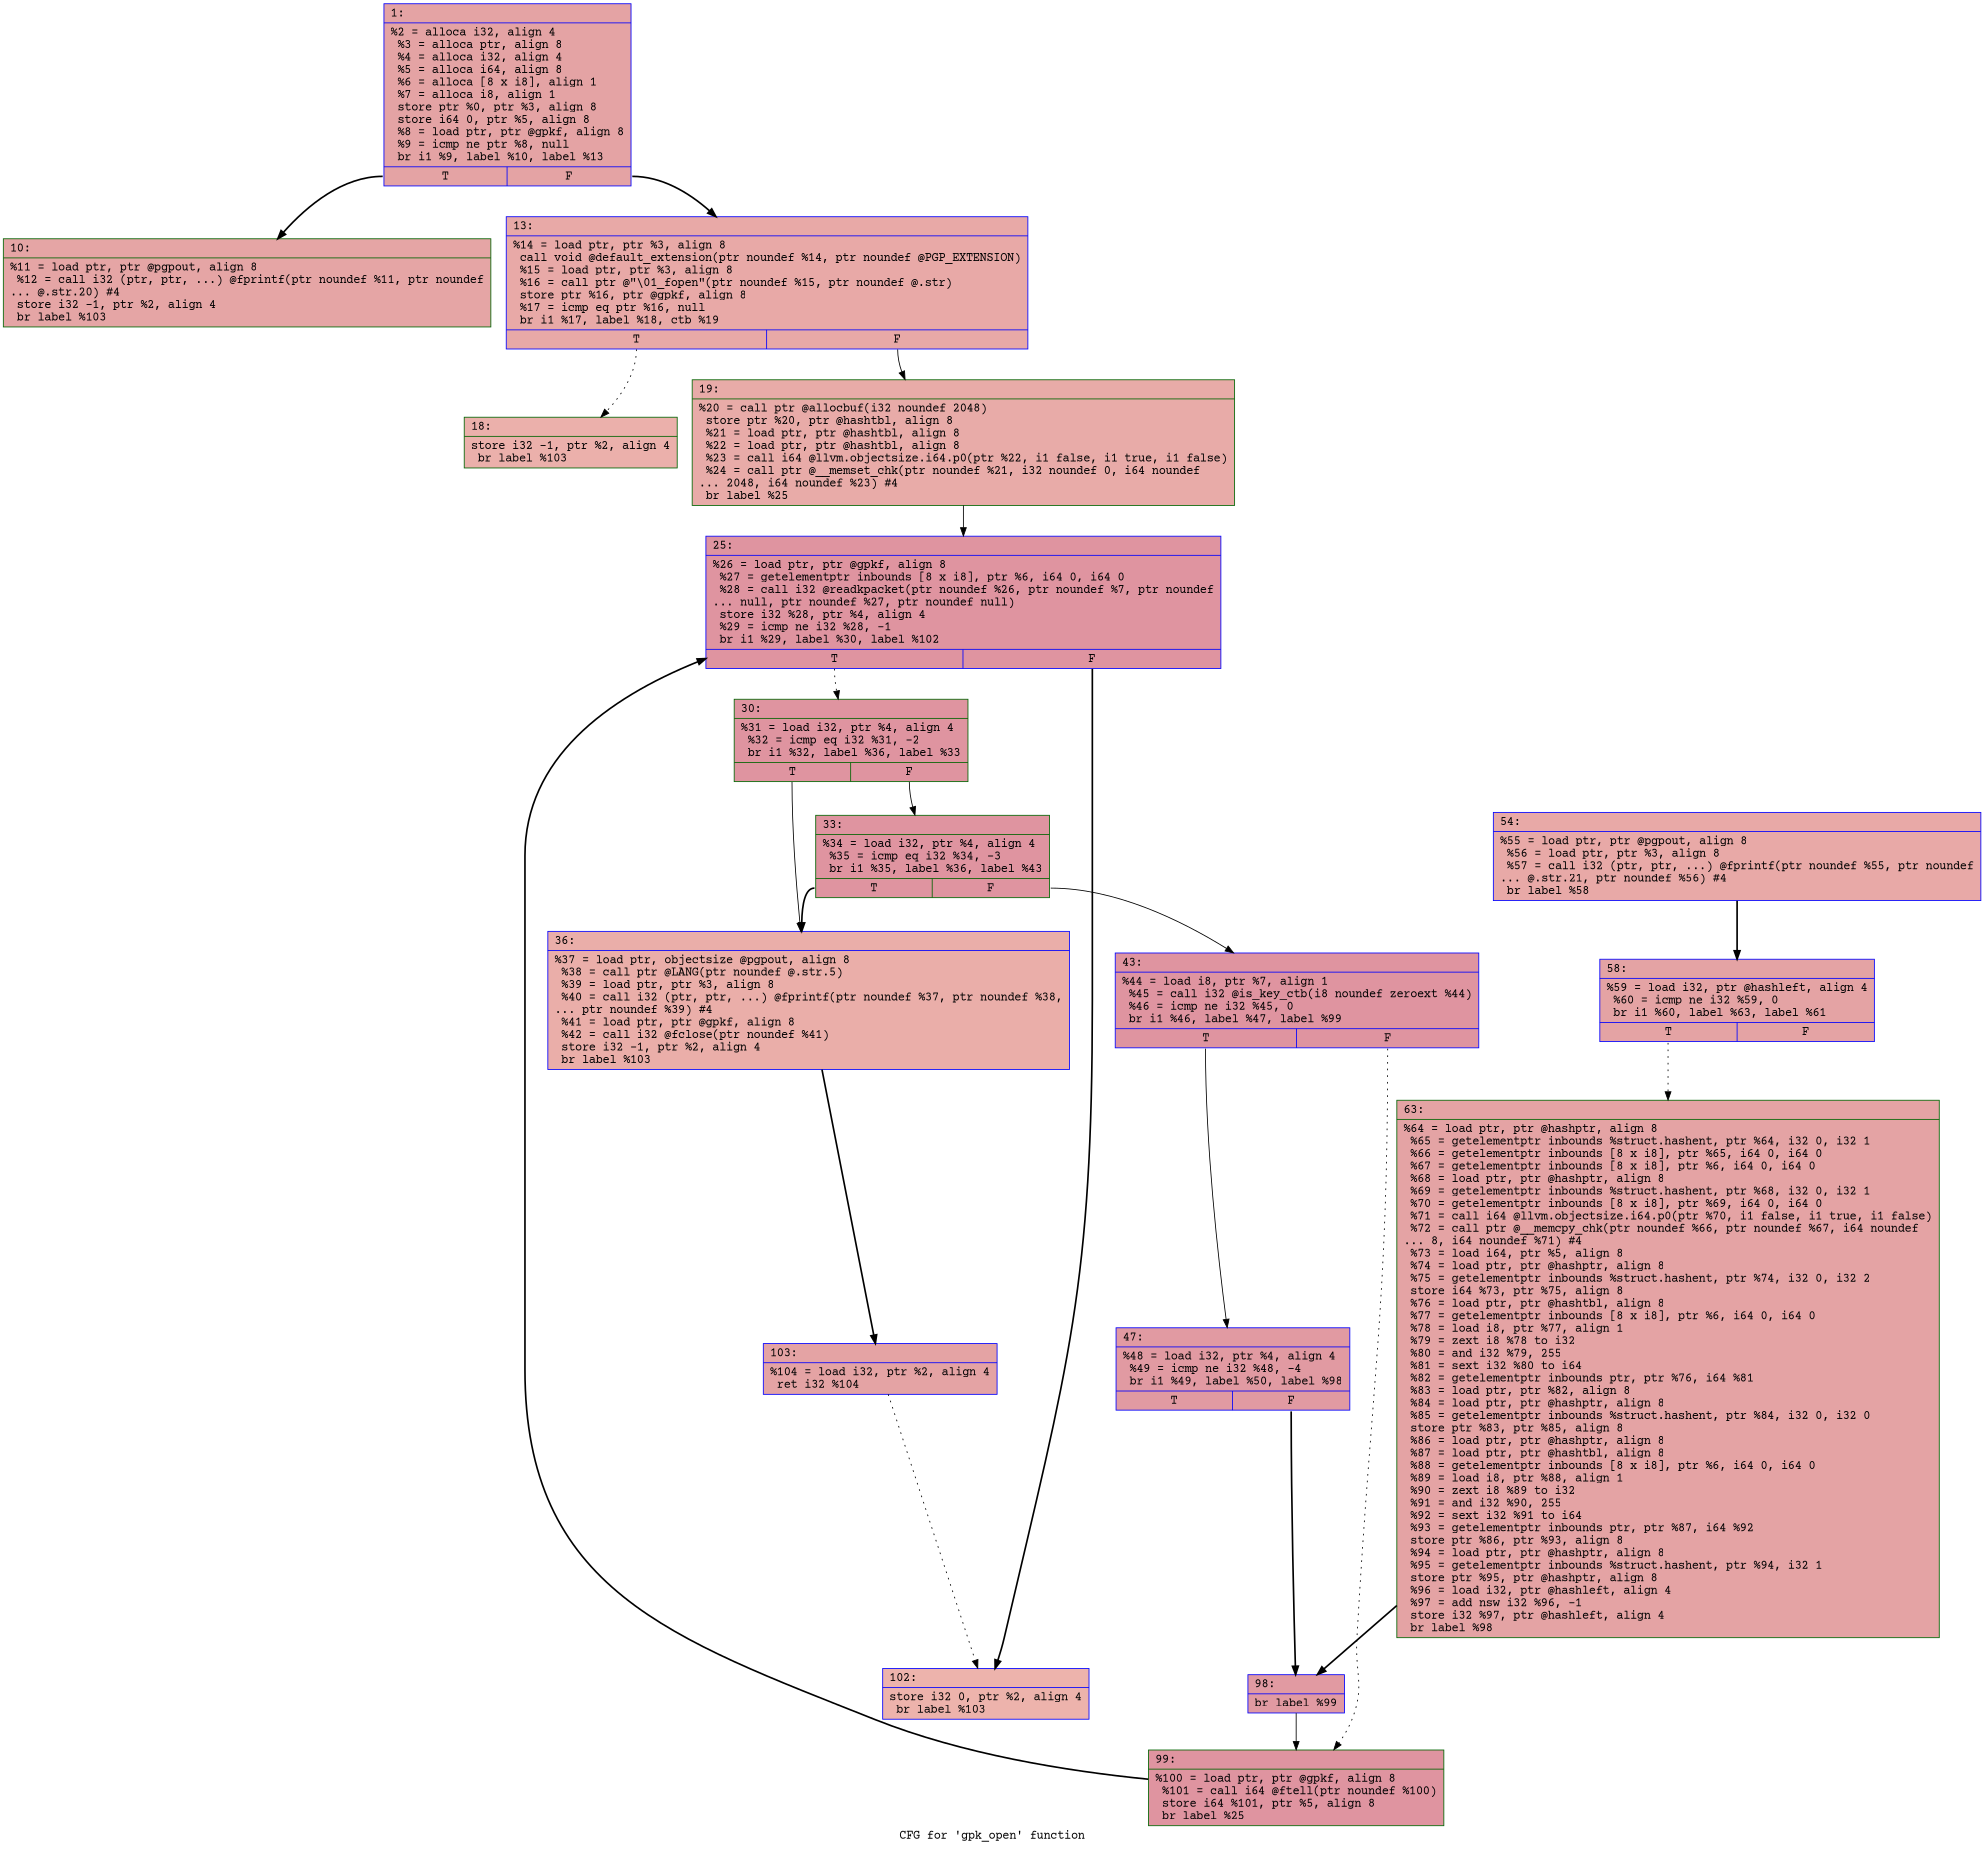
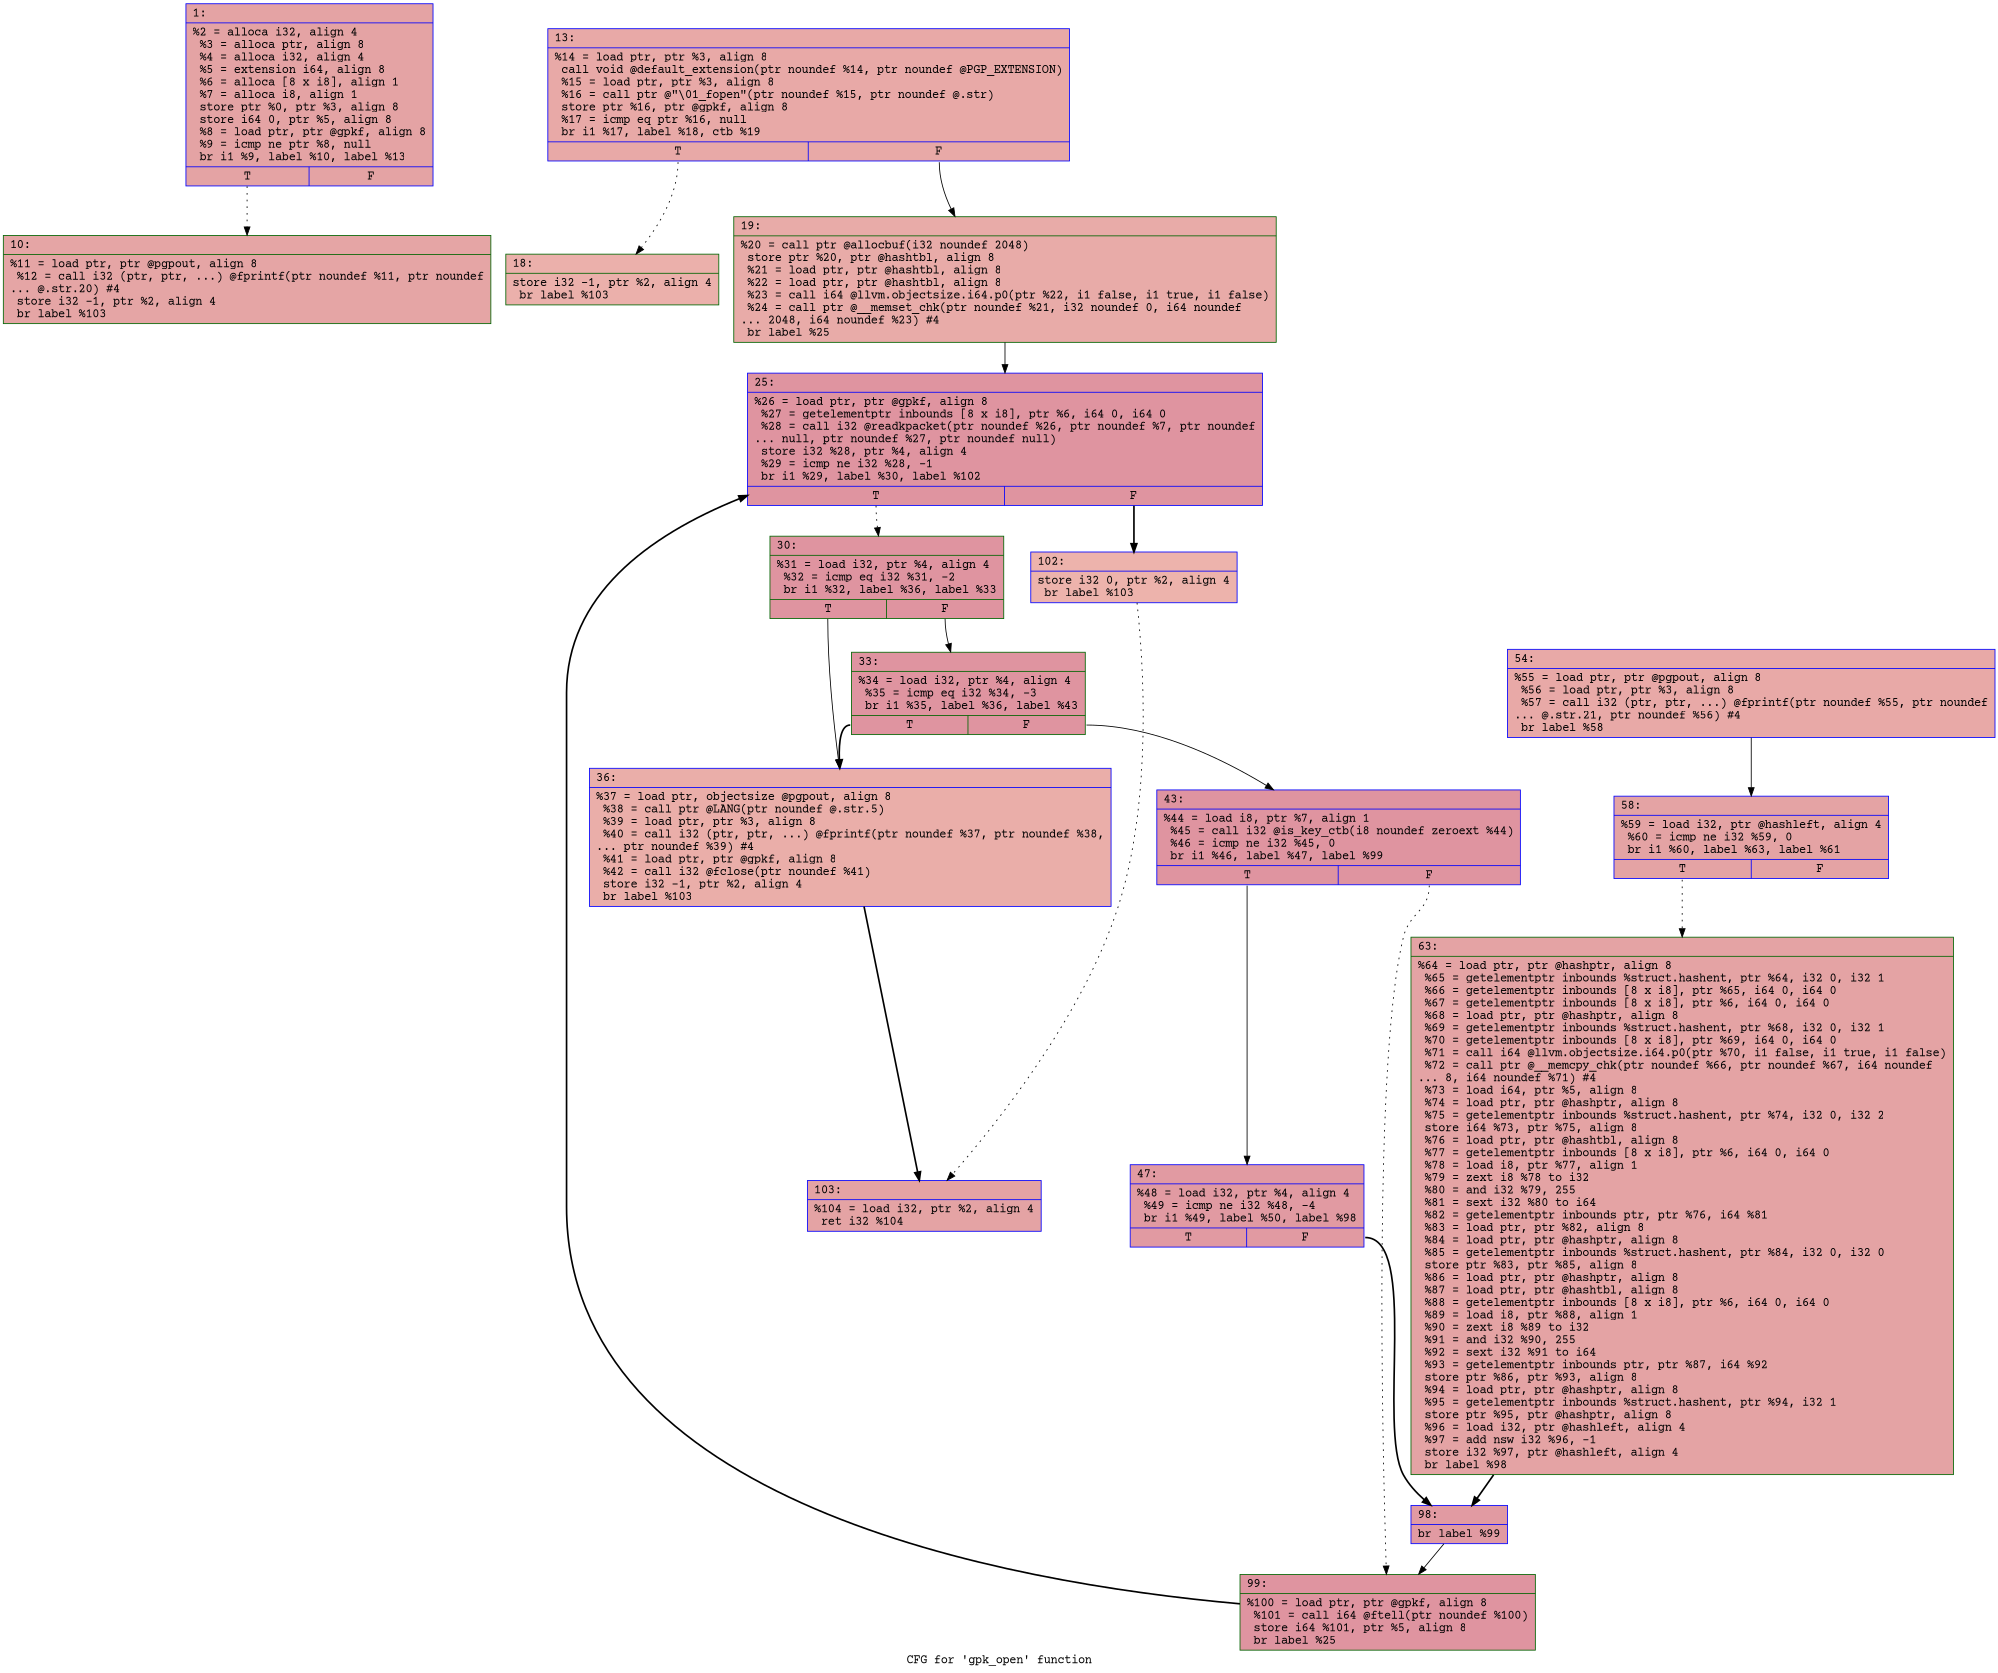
  digraph {
    fontname="Courier Prime"
    label="CFG for 'gpk_open' function"
    node [color=blue fillcolor="#b70d2870" fontname="Courier Prime" shape=record style=filled]
    edge [fontname="Courier Prime" style=bold]
-   n1 [fillcolor="#c32e3170" label="{1:\l|  %2 = alloca i32, align 4\l  %3 = alloca ptr, align 8\l  %4 = alloca i32, align 4\l  %5 = alloca i64, align 8\l  %6 = alloca [8 x i8], align 1\l  %7 = alloca i8, align 1\l  store ptr %0, ptr %3, align 8\l  store i64 0, ptr %5, align 8\l  %8 = load ptr, ptr @gpkf, align 8\l  %9 = icmp ne ptr %8, null\l  br i1 %9, label %10, label %13\l|{<s0>T|<s1>F}}"]
+   n1 [fillcolor="#c32e3170" label="{1:\l|  %2 = alloca i32, align 4\l  %3 = alloca ptr, align 8\l  %4 = alloca i32, align 4\l  %5 = extension i64, align 8\l  %6 = alloca [8 x i8], align 1\l  %7 = alloca i8, align 1\l  store ptr %0, ptr %3, align 8\l  store i64 0, ptr %5, align 8\l  %8 = load ptr, ptr @gpkf, align 8\l  %9 = icmp ne ptr %8, null\l  br i1 %9, label %10, label %13\l|{<s0>T|<s1>F}}"]
    n2 [color=darkgreen fillcolor="#c5333470" label="{10:\l|  %11 = load ptr, ptr @pgpout, align 8\l  %12 = call i32 (ptr, ptr, ...) @fprintf(ptr noundef %11, ptr noundef\l... @.str.20) #4\l  store i32 -1, ptr %2, align 4\l  br label %103\l}"]
    n3 [fillcolor="#ca3b3770" label="{13:\l|  %14 = load ptr, ptr %3, align 8\l  call void @default_extension(ptr noundef %14, ptr noundef @PGP_EXTENSION)\l  %15 = load ptr, ptr %3, align 8\l  %16 = call ptr @\"\\01_fopen\"(ptr noundef %15, ptr noundef @.str)\l  store ptr %16, ptr @gpkf, align 8\l  %17 = icmp eq ptr %16, null\l  br i1 %17, label %18, ctb %19\l|{<s0>T|<s1>F}}"]
    n4 [color=darkgreen fillcolor="#d24b4070" label="{18:\l|  store i32 -1, ptr %2, align 4\l  br label %103\l}"]
    n5 [color=darkgreen fillcolor="#cc403a70" label="{19:\l|  %20 = call ptr @allocbuf(i32 noundef 2048)\l  store ptr %20, ptr @hashtbl, align 8\l  %21 = load ptr, ptr @hashtbl, align 8\l  %22 = load ptr, ptr @hashtbl, align 8\l  %23 = call i64 @llvm.objectsize.i64.p0(ptr %22, i1 false, i1 true, i1 false)\l  %24 = call ptr @__memset_chk(ptr noundef %21, i32 noundef 0, i64 noundef\l... 2048, i64 noundef %23) #4\l  br label %25\l}"]
    n6 [fillcolor="#c32e3170" label="{103:\l|  %104 = load i32, ptr %2, align 4\l  ret i32 %104\l}"]
    n7 [label="{25:\l|  %26 = load ptr, ptr @gpkf, align 8\l  %27 = getelementptr inbounds [8 x i8], ptr %6, i64 0, i64 0\l  %28 = call i32 @readkpacket(ptr noundef %26, ptr noundef %7, ptr noundef\l... null, ptr noundef %27, ptr noundef null)\l  store i32 %28, ptr %4, align 4\l  %29 = icmp ne i32 %28, -1\l  br i1 %29, label %30, label %102\l|{<s0>T|<s1>F}}"]
    n8 [color=darkgreen label="{30:\l|  %31 = load i32, ptr %4, align 4\l  %32 = icmp eq i32 %31, -2\l  br i1 %32, label %36, label %33\l|{<s0>T|<s1>F}}"]
    n9 [fillcolor="#d6524470" label="{102:\l|  store i32 0, ptr %2, align 4\l  br label %103\l}"]
    n10 [fillcolor="#d0473d70" label="{36:\l|  %37 = load ptr, objectsize @pgpout, align 8\l  %38 = call ptr @LANG(ptr noundef @.str.5)\l  %39 = load ptr, ptr %3, align 8\l  %40 = call i32 (ptr, ptr, ...) @fprintf(ptr noundef %37, ptr noundef %38,\l... ptr noundef %39) #4\l  %41 = load ptr, ptr @gpkf, align 8\l  %42 = call i32 @fclose(ptr noundef %41)\l  store i32 -1, ptr %2, align 4\l  br label %103\l}"]
    n11 [color=darkgreen label="{33:\l|  %34 = load i32, ptr %4, align 4\l  %35 = icmp eq i32 %34, -3\l  br i1 %35, label %36, label %43\l|{<s0>T|<s1>F}}"]
    n12 [label="{43:\l|  %44 = load i8, ptr %7, align 1\l  %45 = call i32 @is_key_ctb(i8 noundef zeroext %44)\l  %46 = icmp ne i32 %45, 0\l  br i1 %46, label %47, label %99\l|{<s0>T|<s1>F}}"]
    n13 [fillcolor="#bb1b2c70" label="{47:\l|  %48 = load i32, ptr %4, align 4\l  %49 = icmp ne i32 %48, -4\l  br i1 %49, label %50, label %98\l|{<s0>T|<s1>F}}"]
    n14 [color=darkgreen label="{99:\l|  %100 = load ptr, ptr @gpkf, align 8\l  %101 = call i64 @ftell(ptr noundef %100)\l  store i64 %101, ptr %5, align 8\l  br label %25\l}"]
    n15 [fillcolor="#bb1b2c70" label="{98:\l|  br label %99\l}"]
    n16 [fillcolor="#ca3b3770" label="{54:\l|  %55 = load ptr, ptr @pgpout, align 8\l  %56 = load ptr, ptr %3, align 8\l  %57 = call i32 (ptr, ptr, ...) @fprintf(ptr noundef %55, ptr noundef\l... @.str.21, ptr noundef %56) #4\l  br label %58\l}"]
    n17 [fillcolor="#c32e3170" label="{58:\l|  %59 = load i32, ptr @hashleft, align 4\l  %60 = icmp ne i32 %59, 0\l  br i1 %60, label %63, label %61\l|{<s0>T|<s1>F}}"]
    n18 [color=darkgreen fillcolor="#c32e3170" label="{63:\l|  %64 = load ptr, ptr @hashptr, align 8\l  %65 = getelementptr inbounds %struct.hashent, ptr %64, i32 0, i32 1\l  %66 = getelementptr inbounds [8 x i8], ptr %65, i64 0, i64 0\l  %67 = getelementptr inbounds [8 x i8], ptr %6, i64 0, i64 0\l  %68 = load ptr, ptr @hashptr, align 8\l  %69 = getelementptr inbounds %struct.hashent, ptr %68, i32 0, i32 1\l  %70 = getelementptr inbounds [8 x i8], ptr %69, i64 0, i64 0\l  %71 = call i64 @llvm.objectsize.i64.p0(ptr %70, i1 false, i1 true, i1 false)\l  %72 = call ptr @__memcpy_chk(ptr noundef %66, ptr noundef %67, i64 noundef\l... 8, i64 noundef %71) #4\l  %73 = load i64, ptr %5, align 8\l  %74 = load ptr, ptr @hashptr, align 8\l  %75 = getelementptr inbounds %struct.hashent, ptr %74, i32 0, i32 2\l  store i64 %73, ptr %75, align 8\l  %76 = load ptr, ptr @hashtbl, align 8\l  %77 = getelementptr inbounds [8 x i8], ptr %6, i64 0, i64 0\l  %78 = load i8, ptr %77, align 1\l  %79 = zext i8 %78 to i32\l  %80 = and i32 %79, 255\l  %81 = sext i32 %80 to i64\l  %82 = getelementptr inbounds ptr, ptr %76, i64 %81\l  %83 = load ptr, ptr %82, align 8\l  %84 = load ptr, ptr @hashptr, align 8\l  %85 = getelementptr inbounds %struct.hashent, ptr %84, i32 0, i32 0\l  store ptr %83, ptr %85, align 8\l  %86 = load ptr, ptr @hashptr, align 8\l  %87 = load ptr, ptr @hashtbl, align 8\l  %88 = getelementptr inbounds [8 x i8], ptr %6, i64 0, i64 0\l  %89 = load i8, ptr %88, align 1\l  %90 = zext i8 %89 to i32\l  %91 = and i32 %90, 255\l  %92 = sext i32 %91 to i64\l  %93 = getelementptr inbounds ptr, ptr %87, i64 %92\l  store ptr %86, ptr %93, align 8\l  %94 = load ptr, ptr @hashptr, align 8\l  %95 = getelementptr inbounds %struct.hashent, ptr %94, i32 1\l  store ptr %95, ptr @hashptr, align 8\l  %96 = load i32, ptr @hashleft, align 4\l  %97 = add nsw i32 %96, -1\l  store i32 %97, ptr @hashleft, align 4\l  br label %98\l}"]
-   n1 -> n2 [tailport=s0]
-   n1 -> n3 [tailport=s1]
+   n1 -> n2 [style=dotted tailport=s0]
    n3 -> n4 [style=dotted tailport=s0]
    n3 -> n5 [style=solid tailport=s1]
    n5 -> n7 [style=solid]
    n7 -> n8 [style=dotted tailport=s0]
    n7 -> n9 [tailport=s1]
    n8 -> n10 [style=solid tailport=s0]
    n8 -> n11 [style=solid tailport=s1]
-   n6 -> n9 [style=dotted]
+   n9 -> n6 [style=dotted]
    n10 -> n6
    n11 -> n10 [tailport=s0]
    n11 -> n12 [style=solid tailport=s1]
    n12 -> n13 [style=solid tailport=s0]
    n12 -> n14 [style=dotted tailport=s1]
    n13 -> n15 [tailport=s1]
    n14 -> n7
    n15 -> n14 [style=solid]
-   n16 -> n17
+   n16 -> n17 [style=solid]
    n17 -> n18 [style=dotted tailport=s0]
    n18 -> n15
  }
